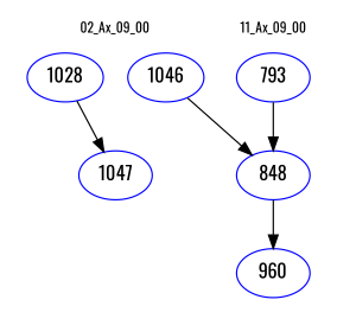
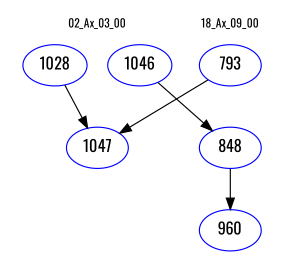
  digraph {
    fontname=Oswald
    node [color=blue fontname=Oswald]
    edge [color=black fontname=Oswald]
    n1 [label=1046]
    n2 [label=1028]
    n3 [label=1047]
    n4 [label=793]
    n5 [label=848]
    n6 [label=960]
    subgraph cluster_1 {
      color=white
      fontsize=10
-     label="02_Ax_09_00"
+     label="02_Ax_03_00"
      n1
      n2
      n3
    }
    subgraph cluster_2 {
      color=white
      fontsize=10
-     label="11_Ax_09_00"
+     label="18_Ax_09_00"
      n4
      n5
      n6
    }
    n1 -> n5
    n2 -> n3
-   n4 -> n5
+   n4 -> n3
    n5 -> n6
  }
